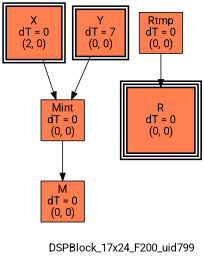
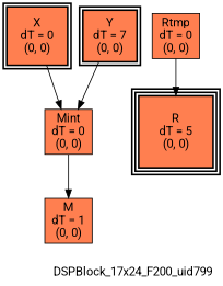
  digraph {
    fontname=Roboto
    label=DSPBlock_17x24_F200_uid799
    labeljust=right
    labelloc=bottom
    nodesep=0.25
    ranksep=0.5
    node [color=black fillcolor=coral fontname=Roboto peripheries=1 shape=box style="bold, filled"]
    edge [arrowhead=normal arrowsize=1.0 arrowtail=normal color=black dir=forward fontname=Roboto]
-   n1 [label="X\ndT = 0\n(2, 0)" peripheries=2]
+   n1 [label="X\ndT = 0\n(0, 0)" peripheries=2]
    n2 [label="Y\ndT = 7\n(0, 0)" peripheries=2]
-   n3 [label="R\ndT = 0\n(0, 0)" peripheries=3]
+   n3 [label="R\ndT = 5\n(0, 0)" peripheries=3]
    n4 [label="Mint\ndT = 0\n(0, 0)" style=filled]
-   n5 [label="M\ndT = 0\n(0, 0)" style=filled]
+   n5 [label="M\ndT = 1\n(0, 0)" style=filled]
    n6 [label="Rtmp\ndT = 0\n(0, 0)" style=filled]
    subgraph sub_1 {
      rank=same
      n1
      n2
    }
    subgraph sub_2 {
      rank=same
      n3
    }
    n1 -> n4
    n2 -> n4
    n4 -> n5
    n6 -> n3
  }
